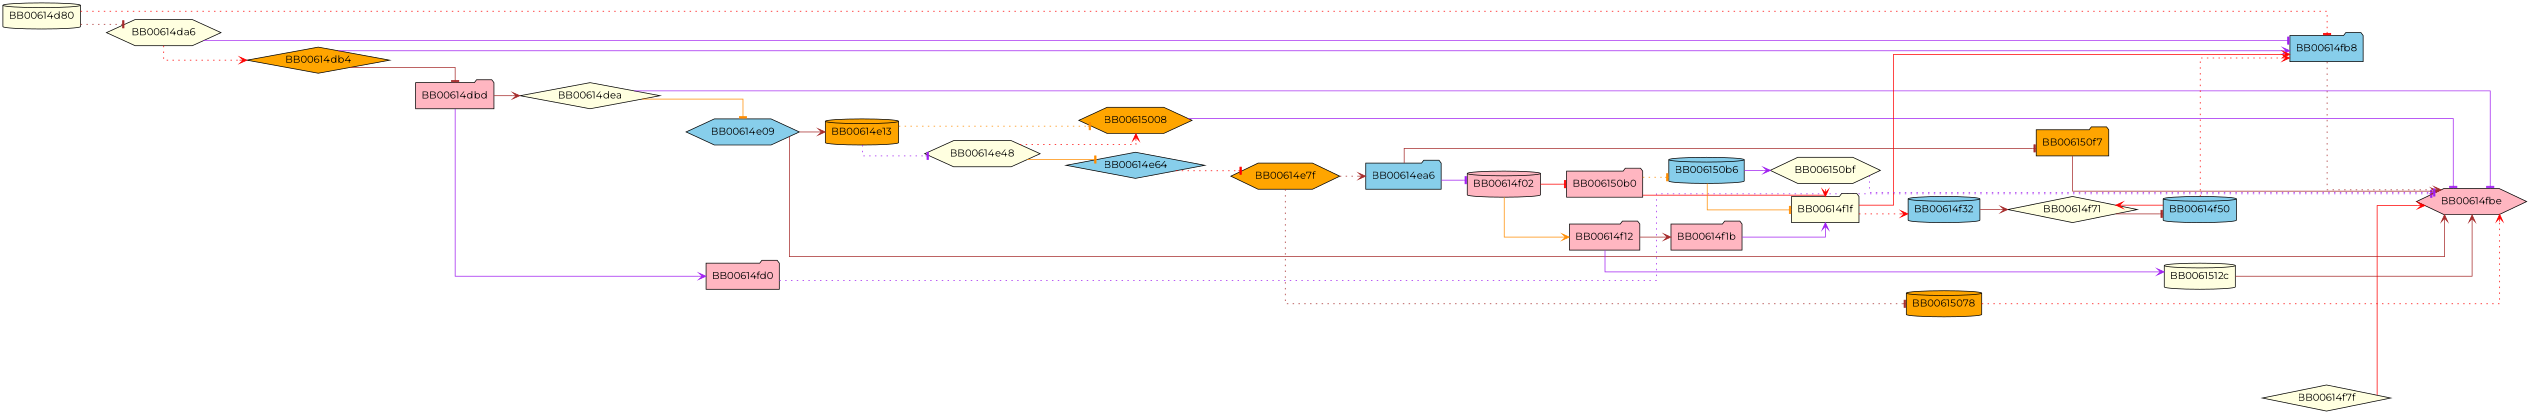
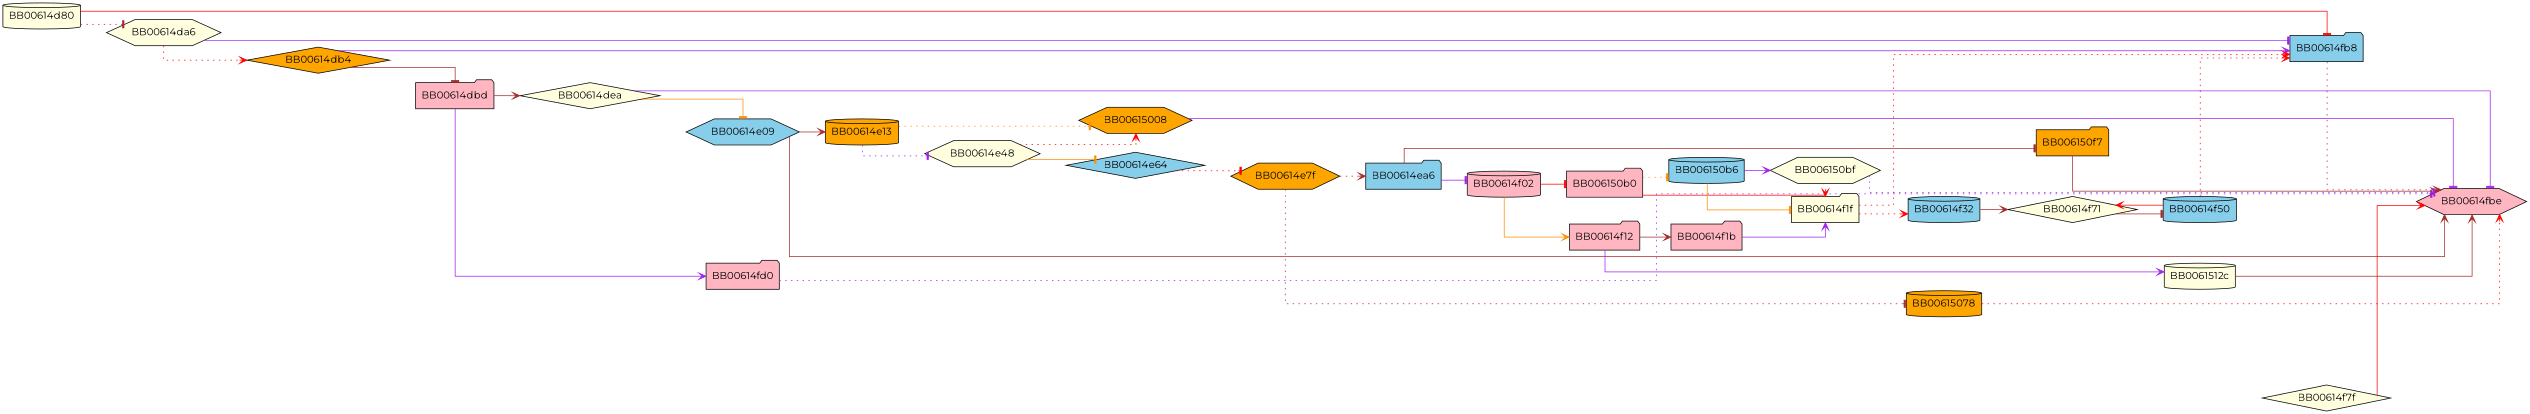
  digraph {
    fontname=Montserrat
    rankdir=LR
    splines=ortho
    node [fillcolor=lightyellow fontname=Montserrat shape=folder style=filled]
    edge [arrowhead=vee color=brown fontname=Montserrat style=solid]
    BB00614fb8 [fillcolor=skyblue]
    BB00614d80 [shape=cylinder]
    BB00614da6 [shape=hexagon]
    BB00614fbe [fillcolor=lightpink shape=hexagon]
    BB00614db4 [fillcolor=orange shape=diamond]
    BB00614dbd [fillcolor=lightpink]
    BB00614fd0 [fillcolor=lightpink]
    BB00614dea [shape=diamond]
    BB00614e09 [fillcolor=skyblue shape=hexagon]
    BB00614e13 [fillcolor=orange shape=cylinder]
    BB00615008 [fillcolor=orange shape=hexagon]
    BB00614e48 [shape=hexagon]
    BB00614e64 [fillcolor=skyblue shape=diamond]
    BB00614e7f [fillcolor=orange shape=hexagon]
    BB00615078 [fillcolor=orange shape=cylinder]
    BB00614ea6 [fillcolor=skyblue]
    BB006150f7 [fillcolor=orange]
    BB00614f02 [fillcolor=lightpink shape=cylinder]
    BB006150b0 [fillcolor=lightpink]
    BB00614f12 [fillcolor=lightpink]
    BB00614f1f
    BB006150b6 [fillcolor=skyblue shape=cylinder]
    BB0061512c [shape=cylinder]
    BB00614f1b [fillcolor=lightpink]
    BB00614f32 [fillcolor=skyblue shape=cylinder]
    BB006150bf [shape=hexagon]
    BB00614f71 [shape=diamond]
    BB00614f50 [fillcolor=skyblue shape=cylinder]
    BB00614f7f [shape=diamond]
    BB00614fb8 -> BB00614fbe [style=dotted]
-   BB00614d80 -> BB00614fb8 [arrowhead=tee color=red style=dotted]
+   BB00614d80 -> BB00614fb8 [arrowhead=tee color=red]
    BB00614d80 -> BB00614da6 [arrowhead=tee style=dotted]
    BB00614da6 -> BB00614fb8 [arrowhead=tee color=purple]
    BB00614da6 -> BB00614db4 [color=red style=dotted]
    BB00614db4 -> BB00614fb8 [color=purple]
    BB00614db4 -> BB00614dbd [arrowhead=tee]
    BB00614dbd -> BB00614fd0 [color=purple]
    BB00614dbd -> BB00614dea
    BB00614fd0 -> BB00614fbe [arrowhead=tee color=purple style=dotted]
    BB00614dea -> BB00614fbe [arrowhead=tee color=purple]
    BB00614dea -> BB00614e09 [arrowhead=tee color=darkorange]
    BB00614e09 -> BB00614fbe
    BB00614e09 -> BB00614e13
    BB00614e13 -> BB00615008 [arrowhead=tee color=darkorange style=dotted]
    BB00614e13 -> BB00614e48 [arrowhead=tee color=purple style=dotted]
    BB00615008 -> BB00614fbe [arrowhead=tee color=purple]
    BB00614e48 -> BB00615008 [color=red style=dotted]
    BB00614e48 -> BB00614e64 [arrowhead=tee color=darkorange]
    BB00614e64 -> BB00614e7f [arrowhead=tee color=red style=dotted]
    BB00614e7f -> BB00615078 [arrowhead=tee style=dotted]
    BB00614e7f -> BB00614ea6 [style=dotted]
    BB00615078 -> BB00614fbe [color=red style=dotted]
    BB00614ea6 -> BB006150f7 [arrowhead=tee]
    BB00614ea6 -> BB00614f02 [arrowhead=tee color=purple]
    BB006150f7 -> BB00614fbe
    BB00614f02 -> BB006150b0 [arrowhead=tee color=red]
    BB00614f02 -> BB00614f12 [color=darkorange]
    BB006150b0 -> BB00614f1f [color=red]
    BB006150b0 -> BB006150b6 [arrowhead=tee color=darkorange style=dotted]
    BB00614f12 -> BB0061512c [color=purple]
    BB00614f12 -> BB00614f1b
-   BB00614f1f -> BB00614fb8 [color=red]
+   BB00614f1f -> BB00614fb8 [color=red style=dotted]
    BB00614f1f -> BB00614f32 [color=red style=dotted]
    BB006150b6 -> BB00614f1f [arrowhead=tee color=darkorange]
    BB006150b6 -> BB006150bf [color=purple]
    BB0061512c -> BB00614fbe
    BB00614f1b -> BB00614f1f [color=purple]
    BB00614f32 -> BB00614f71
    BB006150bf -> BB00614fbe [arrowhead=tee color=purple style=dotted]
    BB00614f71 -> BB00614f50 [arrowhead=tee]
    BB00614f50 -> BB00614fb8 [color=red style=dotted]
    BB00614f50 -> BB00614f71 [color=red]
    BB00614f7f -> BB00614fbe [color=red]
  }
